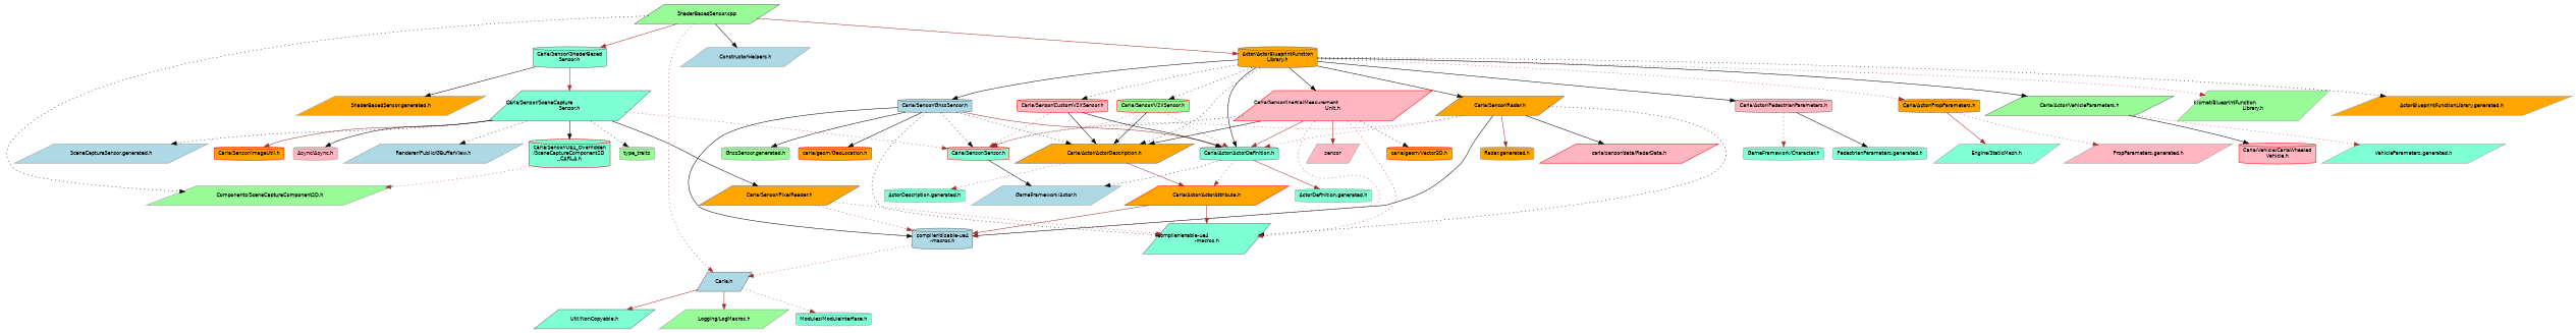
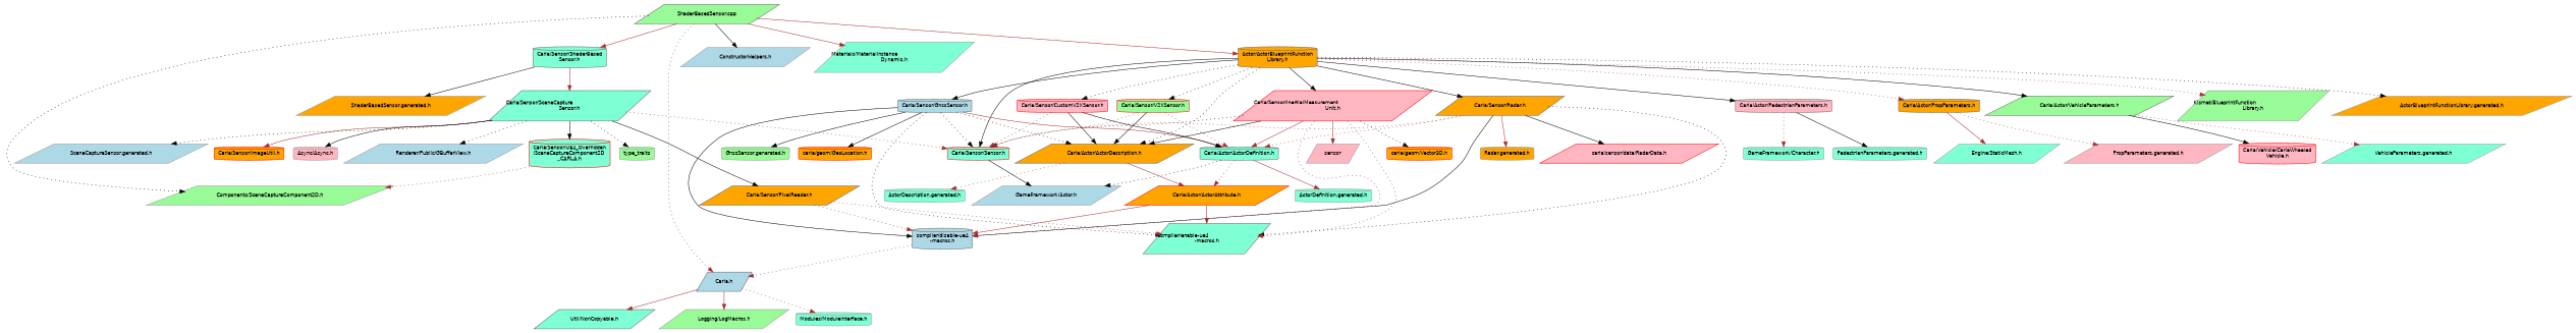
  digraph {
    node [color=grey60 fillcolor=aquamarine fontname=Helvetica fontsize=10 shape=parallelogram style=filled]
    edge [color=black fontname=Helvetica fontsize=10 labelfontname=Helvetica labelfontsize=10 style=solid]
    n1 [color=gray40 fillcolor=palegreen fontcolor=black height=0.2 label="ShaderBasedSensor.cpp" width=0.4]
    n2 [color=grey40 fillcolor=lightblue height=0.2 label="Carla.h" width=0.4]
    n3 [color=grey40 height=0.2 label="Carla/Sensor/ShaderBased\lSensor.h" shape=cylinder width=0.4]
    n4 [fillcolor=palegreen height=0.2 label="Components/SceneCaptureComponent2D.h" width=0.4]
    n5 [fillcolor=lightblue height=0.2 label="ConstructorHelpers.h" width=0.4]
+   n6 [height=0.2 label="Materials/MaterialInstance\lDynamic.h" width=0.4]
    n7 [color=grey40 fillcolor=orange height=0.2 label="Actor/ActorBlueprintFunction\lLibrary.h" shape=cylinder width=0.4]
    n8 [color=grey40 height=0.2 label="Util/NonCopyable.h" width=0.4]
    n9 [fillcolor=palegreen height=0.2 label="Logging/LogMacros.h" width=0.4]
    n10 [height=0.2 label="Modules/ModuleInterface.h" shape=cylinder width=0.4]
    n11 [color=grey40 height=0.2 label="Carla/Sensor/SceneCapture\lSensor.h" width=0.4]
    n12 [fillcolor=orange height=0.2 label="ShaderBasedSensor.generated.h" width=0.4]
    n13 [color=grey40 height=0.2 label="Carla/Actor/ActorDefinition.h" shape=cylinder width=0.4]
    n14 [color=grey40 fillcolor=orange height=0.2 label="Carla/Actor/ActorDescription.h" width=0.4]
    n15 [color=grey40 fillcolor=lightpink height=0.2 label="Carla/Actor/PedestrianParameters.h" shape=cylinder width=0.4]
    n16 [color=grey40 fillcolor=orange height=0.2 label="Carla/Actor/PropParameters.h" shape=cylinder width=0.4]
    n17 [color=grey40 fillcolor=palegreen height=0.2 label="Carla/Actor/VehicleParameters.h" width=0.4]
    n18 [color=grey40 fillcolor=lightblue height=0.2 label="Carla/Sensor/GnssSensor.h" shape=cylinder width=0.4]
    n19 [color=grey40 fillcolor=orange height=0.2 label="Carla/Sensor/Radar.h" width=0.4]
    n20 [color=red fillcolor=lightpink height=0.2 label="Carla/Sensor/InertialMeasurement\lUnit.h" width=0.4]
    n21 [color=red fillcolor=palegreen height=0.2 label="Carla/Sensor/V2XSensor.h" shape=cylinder width=0.4]
    n22 [color=red fillcolor=lightpink height=0.2 label="Carla/Sensor/CustomV2XSensor.h" shape=cylinder width=0.4]
    n23 [fillcolor=palegreen height=0.2 label="Kismet/BlueprintFunction\lLibrary.h" width=0.4]
    n24 [fillcolor=orange height=0.2 label="ActorBlueprintFunctionLibrary.generated.h" width=0.4]
    n25 [color=grey40 fillcolor=orange height=0.2 label="Carla/Sensor/PixelReader.h" width=0.4]
    n26 [color=red height=0.2 label="Carla/Sensor/Sensor.h" shape=cylinder width=0.4]
    n27 [color=red height=0.2 label="Carla/Sensor/UE4_Overridden\l/SceneCaptureComponent2D\l_CARLA.h" shape=cylinder width=0.4]
    n28 [color=red fillcolor=orange height=0.2 label="Carla/Sensor/ImageUtil.h" shape=cylinder width=0.4]
    n29 [fillcolor=lightpink height=0.2 label="Async/Async.h" shape=cylinder width=0.4]
    n30 [fillcolor=lightblue height=0.2 label="Renderer/Public/GBufferView.h" width=0.4]
    n31 [fillcolor=palegreen height=0.2 label=type_traits shape=cylinder width=0.4]
    n32 [fillcolor=lightblue height=0.2 label="SceneCaptureSensor.generated.h" width=0.4]
    n33 [color=grey40 fillcolor=lightblue height=0.2 label="compiler/disable-ue4\l-macros.h" shape=cylinder width=0.4]
    n34 [color=grey40 height=0.2 label="compiler/enable-ue4\l-macros.h" width=0.4]
    n35 [fillcolor=lightblue height=0.2 label="GameFramework/Actor.h" width=0.4]
    n36 [color=red fillcolor=orange height=0.2 label="Carla/Actor/ActorAttribute.h" width=0.4]
    n37 [height=0.2 label="ActorDefinition.generated.h" shape=cylinder width=0.4]
    n38 [height=0.2 label="ActorDescription.generated.h" shape=cylinder width=0.4]
    n39 [height=0.2 label="GameFramework/Character.h" shape=cylinder width=0.4]
    n40 [height=0.2 label="PedestrianParameters.generated.h" shape=cylinder width=0.4]
    n41 [height=0.2 label="Engine/StaticMesh.h" width=0.4]
    n42 [fillcolor=lightpink height=0.2 label="PropParameters.generated.h" width=0.4]
    n43 [color=red fillcolor=lightpink height=0.2 label="Carla/Vehicle/CarlaWheeled\lVehicle.h" shape=cylinder width=0.4]
    n44 [height=0.2 label="VehicleParameters.generated.h" width=0.4]
    n45 [color=red fillcolor=orange height=0.2 label="carla/geom/GeoLocation.h" shape=cylinder width=0.4]
    n46 [fillcolor=palegreen height=0.2 label="GnssSensor.generated.h" shape=cylinder width=0.4]
    n47 [color=red fillcolor=lightpink height=0.2 label="carla/sensor/data/RadarData.h" width=0.4]
    n48 [fillcolor=orange height=0.2 label="Radar.generated.h" shape=cylinder width=0.4]
    n49 [color=red fillcolor=orange height=0.2 label="carla/geom/Vector3D.h" shape=cylinder width=0.4]
    n50 [fillcolor=lightpink height=0.2 label=sensor width=0.4]
    n1 -> n2 [color=brown style=dotted]
    n1 -> n3 [color=brown]
    n1 -> n4 [style=dotted]
    n1 -> n5
+   n1 -> n6 [color=brown]
    n1 -> n7 [color=brown]
    n2 -> n8 [color=brown]
    n2 -> n9 [color=brown]
    n2 -> n10 [color=brown style=dotted]
    n3 -> n11 [color=brown]
    n3 -> n12
-   n7 -> n13
+   n7 -> n26
    n7 -> n14 [style=dotted]
    n7 -> n15
    n7 -> n16 [color=brown style=dotted]
    n7 -> n17
    n7 -> n18
    n7 -> n19
    n7 -> n20
    n7 -> n21 [style=dotted]
    n7 -> n22 [style=dotted]
    n7 -> n23 [color=brown style=dotted]
    n7 -> n24 [style=dotted]
    n11 -> n25
    n11 -> n26 [color=brown style=dotted]
    n11 -> n27
    n11 -> n28 [color=brown]
    n11 -> n29
    n11 -> n30 [style=dotted]
    n11 -> n31 [style=dotted]
    n11 -> n32 [style=dotted]
    n13 -> n35 [style=dotted]
    n13 -> n36 [color=brown style=dotted]
    n13 -> n37 [color=brown]
    n14 -> n36 [color=brown]
    n14 -> n38 [color=brown style=dotted]
    n15 -> n39 [color=brown style=dotted]
    n15 -> n40
    n16 -> n41 [color=brown]
    n16 -> n42 [color=brown style=dotted]
    n17 -> n43
    n17 -> n44 [color=brown style=dotted]
    n18 -> n13 [color=brown]
    n18 -> n14 [style=dotted]
    n18 -> n26 [style=dotted]
    n18 -> n33
    n18 -> n34 [style=dotted]
    n18 -> n45
    n18 -> n46
    n19 -> n13 [color=brown style=dotted]
    n19 -> n26 [color=brown style=dotted]
    n19 -> n33
    n19 -> n34 [style=dotted]
    n19 -> n47
    n19 -> n48 [color=brown]
    n20 -> n13 [color=brown]
    n20 -> n14
    n20 -> n26 [style=dotted]
    n20 -> n33 [color=brown style=dotted]
    n20 -> n34 [color=brown style=dotted]
    n20 -> n49 [style=dotted]
    n20 -> n50 [color=brown]
    n21 -> n13 [color=brown style=dotted]
    n21 -> n14
    n21 -> n26 [color=brown style=dotted]
    n22 -> n13
    n22 -> n14
    n22 -> n26 [color=brown style=dotted]
    n25 -> n33 [color=brown style=dotted]
    n25 -> n34 [color=brown style=dotted]
    n26 -> n35
    n27 -> n4 [color=brown style=dotted]
    n33 -> n2 [color=brown style=dotted]
    n36 -> n33 [color=brown]
    n36 -> n34 [color=brown]
  }
